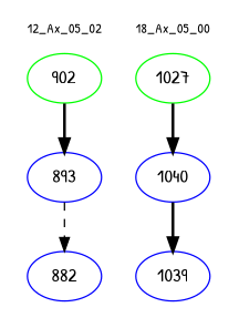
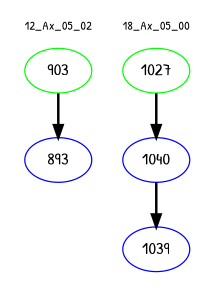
  digraph {
    fontname="Patrick Hand"
    node [color=blue fontname="Patrick Hand"]
    edge [color=black fontname="Patrick Hand" style=bold]
-   n1 [color=green label=902]
+   n1 [color=green label=903]
    n2 [label=893]
-   n3 [label=882]
    n4 [color=green label=1027]
    n5 [label=1040]
    n6 [label=1039]
    subgraph cluster_1 {
      color=white
      fontsize=10
      label="12_Ax_05_02"
      n1
      n2
-     n3
    }
    subgraph cluster_2 {
      color=white
      fontsize=10
      label="18_Ax_05_00"
      n4
      n5
      n6
    }
    n1 -> n2
-   n2 -> n3 [style=dashed]
    n4 -> n5
    n5 -> n6
  }
